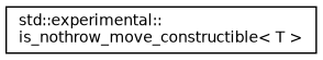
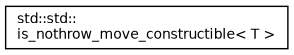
  digraph {
    rankdir=LR
-   n1 [color=black fillcolor=white fontname=Helvetica fontsize=10 height=0.2 label="std::experimental::\lis_nothrow_move_constructible\< T \>" shape=record style=filled width=0.4]
+   n1 [color=black fillcolor=white fontname=Helvetica fontsize=10 height=0.2 label="std::std::\lis_nothrow_move_constructible\< T \>" shape=record style=filled width=0.4]
  }
